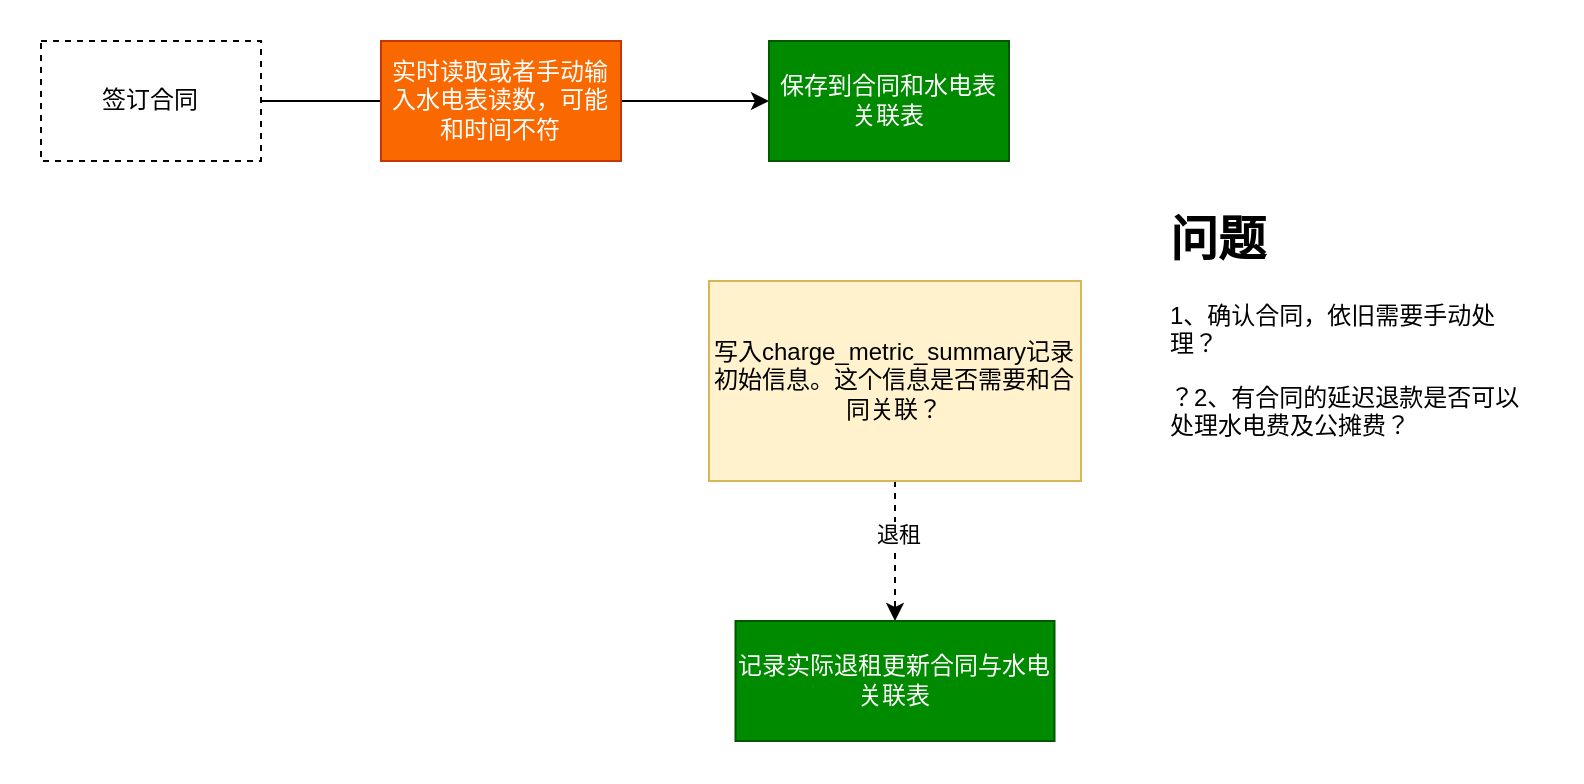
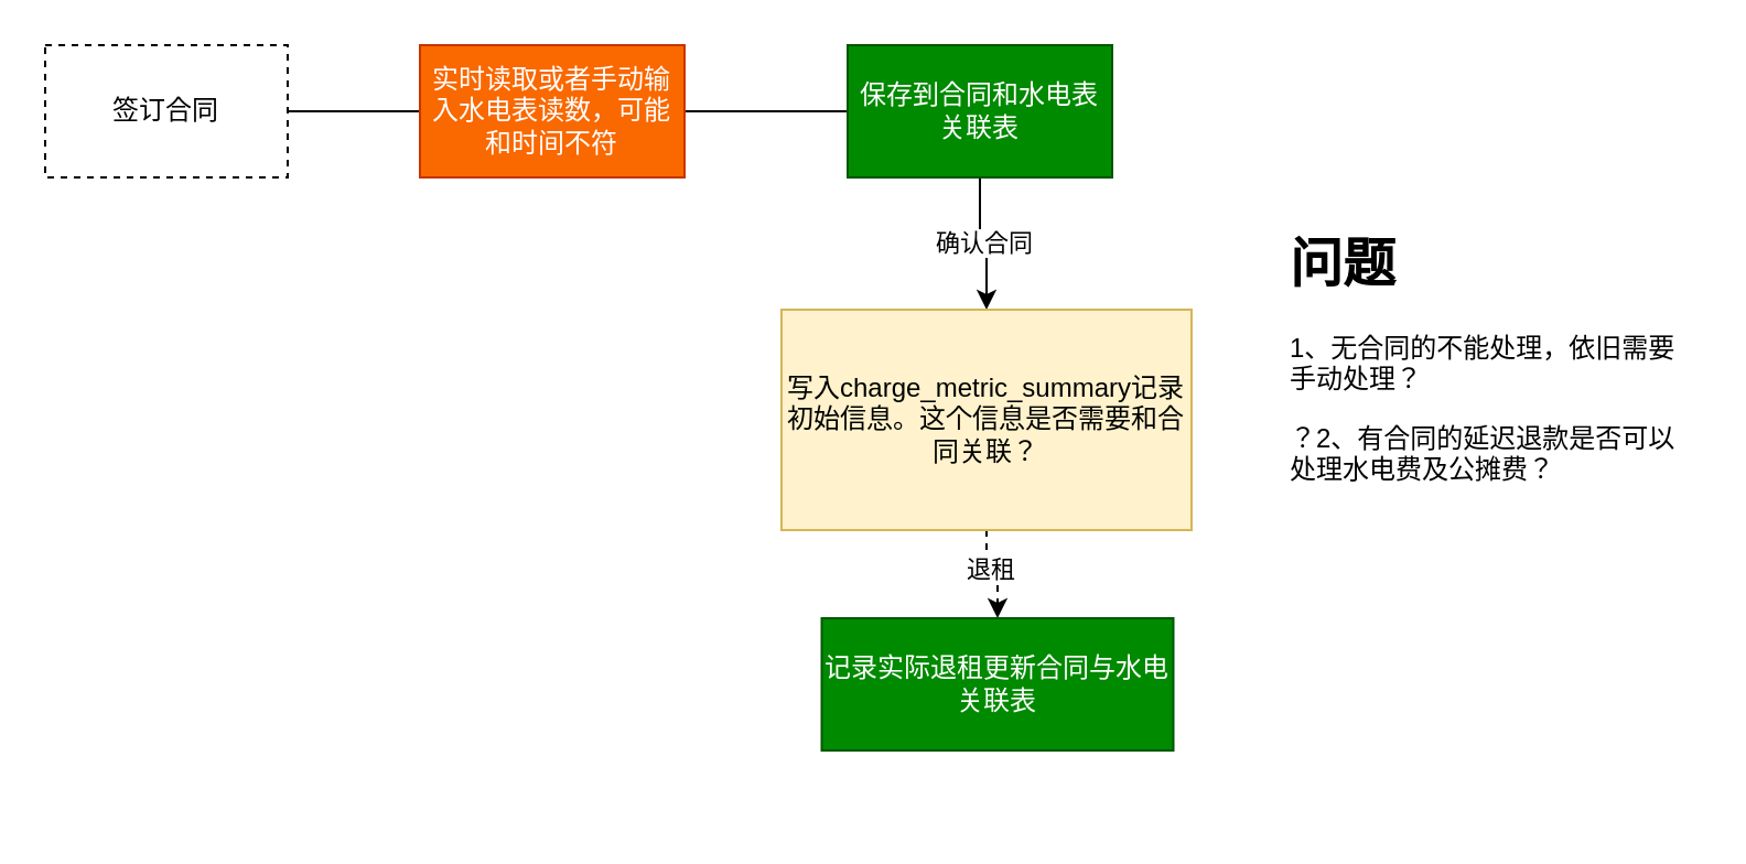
  <mxCell id="0" />
  <mxCell id="1" parent="0" />
  <mxCell id="2" style="edgeStyle=orthogonalEdgeStyle;rounded=0;orthogonalLoop=1;jettySize=auto;html=1;" parent="1" source="3" edge="1"><mxGeometry relative="1" as="geometry"><mxPoint x="210" y="50" as="targetPoint" /></mxGeometry></mxCell>
  <mxCell id="3" value="签订合同" style="rounded=0;whiteSpace=wrap;html=1;dashed=1;" parent="1" vertex="1"><mxGeometry x="20" y="20" width="110" height="60" as="geometry" /></mxCell>
- <mxCell id="4" style="edgeStyle=orthogonalEdgeStyle;rounded=0;orthogonalLoop=1;jettySize=auto;html=1;entryX=0;entryY=0.5;entryDx=0;entryDy=0;" parent="1" source="5" target="7" edge="1"><mxGeometry relative="1" as="geometry" /></mxCell>
+ <mxCell id="4" style="edgeStyle=orthogonalEdgeStyle;rounded=0;orthogonalLoop=1;jettySize=auto;html=1;entryX=0;entryY=0.5;entryDx=0;entryDy=0;endArrow=none;" parent="1" source="5" target="7" edge="1"><mxGeometry relative="1" as="geometry" /></mxCell>
  <mxCell id="5" value="实时读取或者手动输入水电表读数，可能和时间不符" style="rounded=0;whiteSpace=wrap;html=1;fillColor=#fa6800;strokeColor=#C73500;fontColor=#ffffff;" parent="1" vertex="1"><mxGeometry x="190" y="20" width="120" height="60" as="geometry" /></mxCell>
+ <mxCell id="6" value="确认合同" style="edgeStyle=orthogonalEdgeStyle;rounded=0;orthogonalLoop=1;jettySize=auto;html=1;entryX=0.5;entryY=0;entryDx=0;entryDy=0;" parent="1" source="7" target="10" edge="1"><mxGeometry relative="1" as="geometry" /></mxCell>
  <mxCell id="7" value="保存到合同和水电表关联表" style="rounded=0;whiteSpace=wrap;html=1;fillColor=#008a00;strokeColor=#005700;fontColor=#ffffff;" parent="1" vertex="1"><mxGeometry x="384" y="20" width="120" height="60" as="geometry" /></mxCell>
  <mxCell id="8" style="edgeStyle=orthogonalEdgeStyle;rounded=0;orthogonalLoop=1;jettySize=auto;html=1;entryX=0.5;entryY=0;entryDx=0;entryDy=0;dashed=1;" parent="1" source="10" target="11" edge="1"><mxGeometry relative="1" as="geometry" /></mxCell>
  <mxCell id="9" value="退租" style="edgeLabel;html=1;align=center;verticalAlign=middle;resizable=0;points=[];" parent="8" vertex="1" connectable="0"><mxGeometry x="-0.258" y="1" relative="1" as="geometry"><mxPoint as="offset" /></mxGeometry></mxCell>
  <mxCell id="10" value="写入charge_metric_summary记录初始信息。这个信息是否需要和合同关联？" style="rounded=0;whiteSpace=wrap;html=1;fillColor=#fff2cc;strokeColor=#d6b656;" parent="1" vertex="1"><mxGeometry x="354" y="140" width="186" height="100" as="geometry" /></mxCell>
- <mxCell id="11" value="记录实际退租更新合同与水电关联表" style="rounded=0;whiteSpace=wrap;html=1;fillColor=#008a00;strokeColor=#005700;fontColor=#ffffff;" parent="1" vertex="1"><mxGeometry x="367.25" y="310" width="159.5" height="60" as="geometry" /></mxCell>
- <mxCell id="12" value="&lt;h1&gt;问题&lt;/h1&gt;&lt;p&gt;1、确认合同，依旧需要手动处理？&lt;/p&gt;&lt;p&gt;？2、有合同的延迟退款是否可以处理水电费及公摊费？&lt;/p&gt;" style="text;html=1;strokeColor=none;fillColor=none;spacing=5;spacingTop=-20;whiteSpace=wrap;overflow=hidden;rounded=0;" parent="1" vertex="1"><mxGeometry x="580" y="100" width="190" height="120" as="geometry" /></mxCell>
+ <mxCell id="11" value="记录实际退租更新合同与水电关联表" style="rounded=0;whiteSpace=wrap;html=1;fillColor=#008a00;strokeColor=#005700;fontColor=#ffffff;" parent="1" vertex="1"><mxGeometry x="372.25" y="280" width="159.5" height="60" as="geometry" /></mxCell>
+ <mxCell id="12" value="&lt;h1&gt;问题&lt;/h1&gt;&lt;p&gt;1、无合同的不能处理，依旧需要手动处理？&lt;/p&gt;&lt;p&gt;？2、有合同的延迟退款是否可以处理水电费及公摊费？&lt;/p&gt;" style="text;html=1;strokeColor=none;fillColor=none;spacing=5;spacingTop=-20;whiteSpace=wrap;overflow=hidden;rounded=0;" parent="1" vertex="1"><mxGeometry x="580" y="100" width="190" height="120" as="geometry" /></mxCell>
